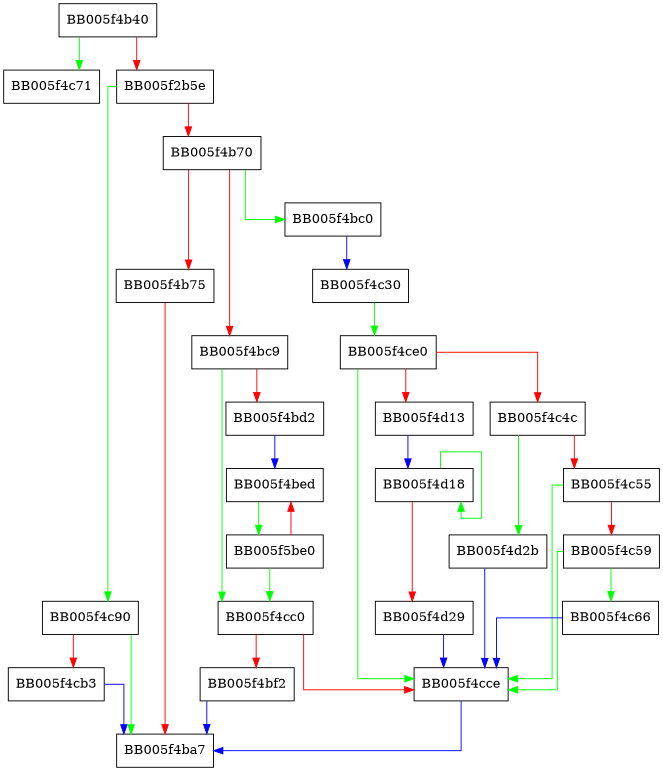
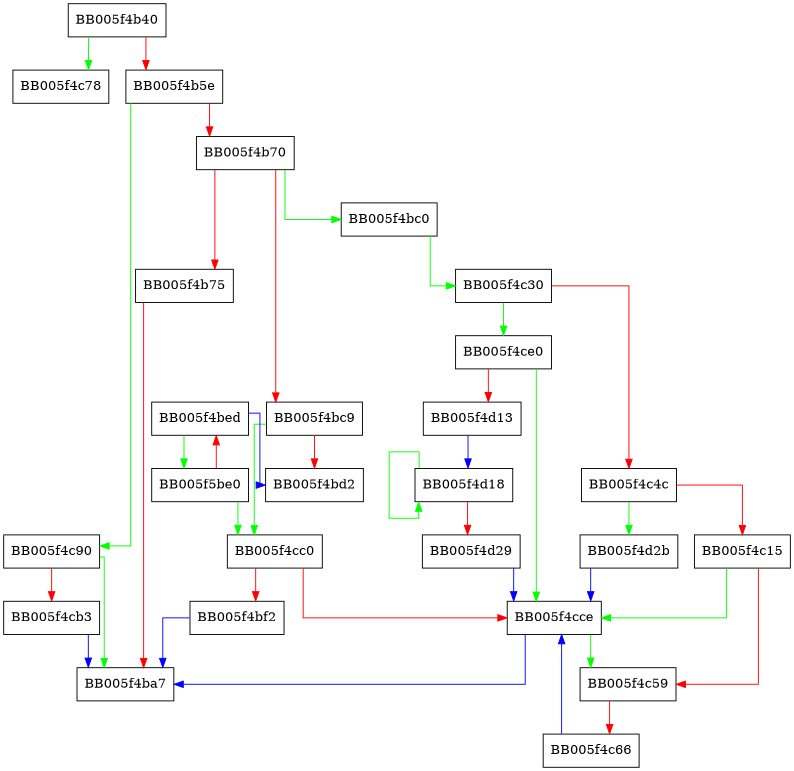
  digraph {
    splines=ortho
    node [shape=box]
    edge [color=red]
    BB005f4b40
-   BB005f4c78 [label=BB005f4c71]
-   BB005f4b5e [label=BB005f2b5e]
+   BB005f4c78
+   BB005f4b5e
    BB005f4c90
    BB005f4b70
    BB005f4ba7
    BB005f4cb3
    BB005f4bc0
    BB005f4b75
    BB005f4bc9
    BB005f4c30
    BB005f4ce0
    BB005f4c4c
    BB005f4cc0
    BB005f4bd2
    BB005f4cce
    BB005f4d13
    BB005f4d2b
-   BB005f4c55
+   BB005f4c55 [label=BB005f4c15]
    BB005f4bf2
    BB005f4bed
    n22 [label=BB005f5be0]
    BB005f4d18
    BB005f4c59
    BB005f4c66
    BB005f4d29
    BB005f4b40 -> BB005f4c78 [color=green]
    BB005f4b40 -> BB005f4b5e
    BB005f4b5e -> BB005f4c90 [color=green]
    BB005f4b5e -> BB005f4b70
    BB005f4c90 -> BB005f4ba7 [color=green]
    BB005f4c90 -> BB005f4cb3
    BB005f4b70 -> BB005f4bc0 [color=green]
    BB005f4b70 -> BB005f4b75
    BB005f4b70 -> BB005f4bc9
    BB005f4cb3 -> BB005f4ba7 [color=blue]
-   BB005f4bc0 -> BB005f4c30 [color=blue]
+   BB005f4bc0 -> BB005f4c30 [color=green]
    BB005f4b75 -> BB005f4ba7
    BB005f4bc9 -> BB005f4cc0 [color=green]
    BB005f4bc9 -> BB005f4bd2
    BB005f4c30 -> BB005f4ce0 [color=green]
-   BB005f4ce0 -> BB005f4c4c
+   BB005f4c30 -> BB005f4c4c
    BB005f4ce0 -> BB005f4cce [color=green]
    BB005f4ce0 -> BB005f4d13
    BB005f4c4c -> BB005f4d2b [color=green]
    BB005f4c4c -> BB005f4c55
    BB005f4cc0 -> BB005f4cce
    BB005f4cc0 -> BB005f4bf2
-   BB005f4bd2 -> BB005f4bed [color=blue]
+   BB005f4bed -> BB005f4bd2 [color=blue]
    BB005f4cce -> BB005f4ba7 [color=blue]
    BB005f4d13 -> BB005f4d18 [color=blue]
    BB005f4d2b -> BB005f4cce [color=blue]
    BB005f4c55 -> BB005f4cce [color=green]
    BB005f4c55 -> BB005f4c59
    BB005f4bf2 -> BB005f4ba7 [color=blue]
    BB005f4bed -> n22 [color=green]
    n22 -> BB005f4cc0 [color=green]
    n22 -> BB005f4bed
    BB005f4d18 -> BB005f4d18 [color=green]
    BB005f4d18 -> BB005f4d29
-   BB005f4c59 -> BB005f4cce [color=green]
-   BB005f4c59 -> BB005f4c66 [color=green]
+   BB005f4cce -> BB005f4c59 [color=green]
+   BB005f4c59 -> BB005f4c66
    BB005f4c66 -> BB005f4cce [color=blue]
    BB005f4d29 -> BB005f4cce [color=blue]
  }
